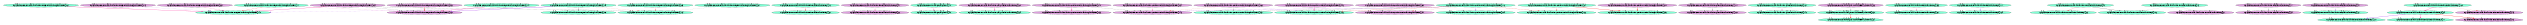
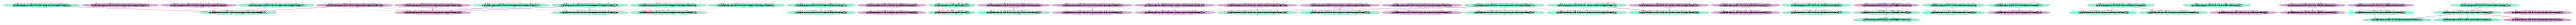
  digraph {
    node [fillcolor=aquamarine style=filled]
    edge [color=red style=dashed]
    "org.apache.commons.math.distribution.IntegerDistributionAbstractTest#261"
    "org.apache.commons.math.distribution.IntegerDistributionAbstractTest#140"
    "org.apache.commons.math.distribution.IntegerDistributionAbstractTest#275" [fillcolor=plum]
    "org.apache.commons.math.distribution.IntegerDistributionAbstractTest#289" [fillcolor=plum]
    "org.apache.commons.math.distribution.IntegerDistributionAbstractTest#152" [fillcolor=plum]
    "org.apache.commons.math.distribution.IntegerDistributionAbstractTest#164"
    "org.apache.commons.math.distribution.IntegerDistributionAbstractTest#77"
    "org.apache.commons.math.distribution.BinomialDistributionImpl#78"
    "org.apache.commons.math.distribution.BinomialDistributionImpl#60"
    "org.apache.commons.math.distribution.BinomialDistributionImpl#91" [fillcolor=plum]
    "org.apache.commons.math.distribution.BinomialDistributionImpl#68" [fillcolor=plum]
    "org.apache.commons.math.distribution.IntegerDistributionAbstractTest#233" [fillcolor=plum]
    "org.apache.commons.math.distribution.IntegerDistributionAbstractTest#247"
    "org.apache.commons.math.special.Gamma#40"
    "org.apache.commons.math.special.Gamma#90"
    "org.apache.commons.math.distribution.IntegerDistributionAbstractTest#303"
    "org.apache.commons.math.distribution.IntegerDistributionAbstractTest#317"
    "org.apache.commons.math.distribution.IntegerDistributionAbstractTest#109"
    "org.apache.commons.math.distribution.IntegerDistributionAbstractTest#202"
    "org.apache.commons.math.distribution.ChiSquaredDistributionImpl#180" [fillcolor=plum]
    "org.apache.commons.math.distribution.ChiSquaredDistributionImpl#189"
    "org.apache.commons.math.distribution.ContinuousDistributionAbstractTest#116"
    "org.apache.commons.math.distribution.ContinuousDistributionAbstractTest#261"
    "org.apache.commons.math.distribution.ContinuousDistributionAbstractTest#247" [fillcolor=plum]
    "org.apache.commons.math.distribution.ContinuousDistributionAbstractTest#143" [fillcolor=plum]
    "org.apache.commons.math.distribution.ContinuousDistributionAbstractTest#156"
    "org.apache.commons.math.distribution.ContinuousDistributionAbstractTest#209"
    "org.apache.commons.math.distribution.ContinuousDistributionAbstractTest#186"
    "org.apache.commons.math.distribution.GammaDistributionImpl#111" [fillcolor=plum]
    "org.apache.commons.math.distribution.GammaDistributionImpl#122" [fillcolor=plum]
    "org.apache.commons.math.distribution.ContinuousDistributionAbstractTest#240" [fillcolor=plum]
    "org.apache.commons.math.distribution.ContinuousDistributionAbstractTest#233" [fillcolor=plum]
    "org.apache.commons.math.distribution.ContinuousDistributionAbstractTest#268" [fillcolor=plum]
    "org.apache.commons.math.distribution.GammaDistributionImpl#131"
    "org.apache.commons.math.distribution.GammaDistributionImpl#142"
    "org.apache.commons.math.distribution.ContinuousDistributionAbstractTest#310" [fillcolor=plum]
    "org.apache.commons.math.distribution.ContinuousDistributionAbstractTest#303"
    "org.apache.commons.math.distribution.ContinuousDistributionAbstractTest#282" [fillcolor=plum]
    "org.apache.commons.math.distribution.ContinuousDistributionAbstractTest#296" [fillcolor=plum]
    "org.apache.commons.math.analysis.UnivariateRealSolverUtils#36" [fillcolor=plum]
    "org.apache.commons.math.analysis.UnivariateRealSolverUtils#230"
    "org.apache.commons.math.analysis.UnivariateRealSolverUtils#54"
    "org.apache.commons.math.distribution.ContinuousDistributionAbstractTest#84"
    "org.apache.commons.math.distribution.ContinuousDistributionAbstractTest#254" [fillcolor=plum]
    "org.apache.commons.math.distribution.FDistributionImpl#155"
    "org.apache.commons.math.distribution.FDistributionImpl#167"
-   "org.apache.commons.math.distribution.FDistributionImpl#189"
+   "org.apache.commons.math.distribution.FDistributionImpl#189" [fillcolor=plum]
    "org.apache.commons.math.distribution.FDistributionImpl#177"
    "org.apache.commons.math.distribution.NormalDistributionImpl#92"
    "org.apache.commons.math.distribution.NormalDistributionImpl#83"
    "org.apache.commons.math.distribution.NormalDistributionImpl#106"
    "org.apache.commons.math.distribution.NormalDistributionImpl#75"
    "org.apache.commons.math.distribution.NormalDistributionImpl#67" [fillcolor=plum]
    "org.apache.commons.math.distribution.PascalDistributionImpl#77" [fillcolor=plum]
    "org.apache.commons.math.distribution.PascalDistributionImpl#59" [fillcolor=plum]
    "org.apache.commons.math.distribution.PascalDistributionImpl#91" [fillcolor=plum]
    "org.apache.commons.math.distribution.PascalDistributionImpl#67"
    "org.apache.commons.math.distribution.PoissonDistributionImpl#180"
    "org.apache.commons.math.distribution.PoissonDistributionImpl#89"
    "org.apache.commons.math.distribution.PoissonDistributionImpl#145" [fillcolor=plum]
    "org.apache.commons.math.distribution.PoissonDistributionImpl#121"
    "org.apache.commons.math.distribution.PoissonDistributionImpl#77"
    "org.apache.commons.math.distribution.PoissonDistributionImpl#105" [fillcolor=plum]
    "org.apache.commons.math.distribution.IntegerDistributionAbstractTest#331" [fillcolor=plum]
    "org.apache.commons.math.distribution.IntegerDistributionAbstractTest#261" -> "org.apache.commons.math.distribution.IntegerDistributionAbstractTest#140" [color=deeppink style=bold]
    "org.apache.commons.math.distribution.IntegerDistributionAbstractTest#275" -> "org.apache.commons.math.distribution.IntegerDistributionAbstractTest#140" [color=purple]
    "org.apache.commons.math.distribution.IntegerDistributionAbstractTest#289" -> "org.apache.commons.math.distribution.IntegerDistributionAbstractTest#140" [color=deeppink style=bold]
    "org.apache.commons.math.distribution.IntegerDistributionAbstractTest#289" -> "org.apache.commons.math.distribution.IntegerDistributionAbstractTest#152" [color=gray40 style=solid]
    "org.apache.commons.math.distribution.IntegerDistributionAbstractTest#289" -> "org.apache.commons.math.distribution.IntegerDistributionAbstractTest#164" [color=gray40 style=solid]
    "org.apache.commons.math.distribution.IntegerDistributionAbstractTest#77" -> "org.apache.commons.math.distribution.IntegerDistributionAbstractTest#140" [style=solid]
    "org.apache.commons.math.distribution.IntegerDistributionAbstractTest#77" -> "org.apache.commons.math.distribution.IntegerDistributionAbstractTest#152" [color=deeppink]
    "org.apache.commons.math.distribution.BinomialDistributionImpl#78" -> "org.apache.commons.math.distribution.BinomialDistributionImpl#60" [style=solid]
    "org.apache.commons.math.distribution.BinomialDistributionImpl#91" -> "org.apache.commons.math.distribution.BinomialDistributionImpl#68" [color=deeppink]
    "org.apache.commons.math.distribution.IntegerDistributionAbstractTest#233" -> "org.apache.commons.math.distribution.IntegerDistributionAbstractTest#152" [style=bold]
    "org.apache.commons.math.distribution.IntegerDistributionAbstractTest#247" -> "org.apache.commons.math.distribution.IntegerDistributionAbstractTest#152" [color=deeppink style=bold]
    "org.apache.commons.math.special.Gamma#40" -> "org.apache.commons.math.special.Gamma#90" [color=deeppink style=solid]
    "org.apache.commons.math.distribution.IntegerDistributionAbstractTest#303" -> "org.apache.commons.math.distribution.IntegerDistributionAbstractTest#164"
    "org.apache.commons.math.distribution.IntegerDistributionAbstractTest#317" -> "org.apache.commons.math.distribution.IntegerDistributionAbstractTest#164" [color=gray40]
    "org.apache.commons.math.distribution.IntegerDistributionAbstractTest#109" -> "org.apache.commons.math.distribution.IntegerDistributionAbstractTest#140" [color=purple]
    "org.apache.commons.math.distribution.IntegerDistributionAbstractTest#109" -> "org.apache.commons.math.distribution.IntegerDistributionAbstractTest#152" [color=purple style=bold]
    "org.apache.commons.math.distribution.IntegerDistributionAbstractTest#109" -> "org.apache.commons.math.distribution.IntegerDistributionAbstractTest#164"
    "org.apache.commons.math.distribution.IntegerDistributionAbstractTest#109" -> "org.apache.commons.math.distribution.IntegerDistributionAbstractTest#202" [color=gray40 style=bold]
    "org.apache.commons.math.distribution.ChiSquaredDistributionImpl#180" -> "org.apache.commons.math.distribution.ChiSquaredDistributionImpl#189" [color=deeppink style=bold]
    "org.apache.commons.math.distribution.ContinuousDistributionAbstractTest#116" -> "org.apache.commons.math.distribution.ContinuousDistributionAbstractTest#261" [color=gray40 style=solid]
    "org.apache.commons.math.distribution.ContinuousDistributionAbstractTest#116" -> "org.apache.commons.math.distribution.ContinuousDistributionAbstractTest#247"
    "org.apache.commons.math.distribution.ContinuousDistributionAbstractTest#116" -> "org.apache.commons.math.distribution.ContinuousDistributionAbstractTest#143" [color=purple style=solid]
    "org.apache.commons.math.distribution.ContinuousDistributionAbstractTest#116" -> "org.apache.commons.math.distribution.ContinuousDistributionAbstractTest#156" [style=solid]
    "org.apache.commons.math.distribution.ContinuousDistributionAbstractTest#116" -> "org.apache.commons.math.distribution.ContinuousDistributionAbstractTest#209" [color=purple style=solid]
    "org.apache.commons.math.distribution.ContinuousDistributionAbstractTest#116" -> "org.apache.commons.math.distribution.ContinuousDistributionAbstractTest#186" [style=solid]
    "org.apache.commons.math.distribution.GammaDistributionImpl#111" -> "org.apache.commons.math.distribution.GammaDistributionImpl#122" [color=gray40 style=solid]
    "org.apache.commons.math.distribution.ContinuousDistributionAbstractTest#240" -> "org.apache.commons.math.distribution.ContinuousDistributionAbstractTest#143" [color=gray40 style=solid]
    "org.apache.commons.math.distribution.ContinuousDistributionAbstractTest#240" -> "org.apache.commons.math.distribution.ContinuousDistributionAbstractTest#233" [color=deeppink style=bold]
    "org.apache.commons.math.distribution.ContinuousDistributionAbstractTest#268" -> "org.apache.commons.math.distribution.ContinuousDistributionAbstractTest#261" [color=gray40 style=solid]
    "org.apache.commons.math.distribution.ContinuousDistributionAbstractTest#268" -> "org.apache.commons.math.distribution.ContinuousDistributionAbstractTest#143"
    "org.apache.commons.math.distribution.ContinuousDistributionAbstractTest#268" -> "org.apache.commons.math.distribution.ContinuousDistributionAbstractTest#156" [color=purple]
    "org.apache.commons.math.distribution.GammaDistributionImpl#131" -> "org.apache.commons.math.distribution.GammaDistributionImpl#142" [color=deeppink]
    "org.apache.commons.math.distribution.ContinuousDistributionAbstractTest#310" -> "org.apache.commons.math.distribution.ContinuousDistributionAbstractTest#303" [style=bold]
    "org.apache.commons.math.distribution.ContinuousDistributionAbstractTest#282" -> "org.apache.commons.math.distribution.ContinuousDistributionAbstractTest#156" [color=gray40]
    "org.apache.commons.math.distribution.ContinuousDistributionAbstractTest#296" -> "org.apache.commons.math.distribution.ContinuousDistributionAbstractTest#156" [color=deeppink style=bold]
    "org.apache.commons.math.analysis.UnivariateRealSolverUtils#36" -> "org.apache.commons.math.analysis.UnivariateRealSolverUtils#230" [color=gray40]
    "org.apache.commons.math.analysis.UnivariateRealSolverUtils#230" -> "org.apache.commons.math.analysis.UnivariateRealSolverUtils#54" [style=bold]
    "org.apache.commons.math.distribution.ContinuousDistributionAbstractTest#84" -> "org.apache.commons.math.distribution.ContinuousDistributionAbstractTest#186"
    "org.apache.commons.math.distribution.ContinuousDistributionAbstractTest#84" -> "org.apache.commons.math.distribution.ContinuousDistributionAbstractTest#303" [style=bold]
    "org.apache.commons.math.distribution.ContinuousDistributionAbstractTest#254" -> "org.apache.commons.math.distribution.ContinuousDistributionAbstractTest#143" [color=deeppink]
    "org.apache.commons.math.distribution.FDistributionImpl#155" -> "org.apache.commons.math.distribution.FDistributionImpl#167" [color=deeppink]
    "org.apache.commons.math.distribution.FDistributionImpl#177" -> "org.apache.commons.math.distribution.FDistributionImpl#189" [color=purple style=solid]
    "org.apache.commons.math.distribution.NormalDistributionImpl#92" -> "org.apache.commons.math.distribution.NormalDistributionImpl#83" [style=solid]
    "org.apache.commons.math.distribution.NormalDistributionImpl#92" -> "org.apache.commons.math.distribution.NormalDistributionImpl#106" [color=gray40 style=bold]
    "org.apache.commons.math.distribution.NormalDistributionImpl#75" -> "org.apache.commons.math.distribution.NormalDistributionImpl#106" [color=gray40]
    "org.apache.commons.math.distribution.NormalDistributionImpl#75" -> "org.apache.commons.math.distribution.NormalDistributionImpl#67" [color=gray40]
    "org.apache.commons.math.distribution.PascalDistributionImpl#77" -> "org.apache.commons.math.distribution.PascalDistributionImpl#59" [color=gray40 style=solid]
    "org.apache.commons.math.distribution.PascalDistributionImpl#91" -> "org.apache.commons.math.distribution.PascalDistributionImpl#67" [color=purple]
    "org.apache.commons.math.distribution.PoissonDistributionImpl#180" -> "org.apache.commons.math.distribution.PoissonDistributionImpl#89" [color=deeppink style=bold]
    "org.apache.commons.math.distribution.PoissonDistributionImpl#180" -> "org.apache.commons.math.distribution.PoissonDistributionImpl#145"
    "org.apache.commons.math.distribution.PoissonDistributionImpl#89" -> "org.apache.commons.math.distribution.PoissonDistributionImpl#121" [color=purple style=bold]
    "org.apache.commons.math.distribution.PoissonDistributionImpl#89" -> "org.apache.commons.math.distribution.PoissonDistributionImpl#77" [color=deeppink style=bold]
    "org.apache.commons.math.distribution.PoissonDistributionImpl#89" -> "org.apache.commons.math.distribution.PoissonDistributionImpl#105" [style=bold]
    "org.apache.commons.math.distribution.IntegerDistributionAbstractTest#331" -> "org.apache.commons.math.distribution.IntegerDistributionAbstractTest#140" [color=deeppink style=solid]
  }
